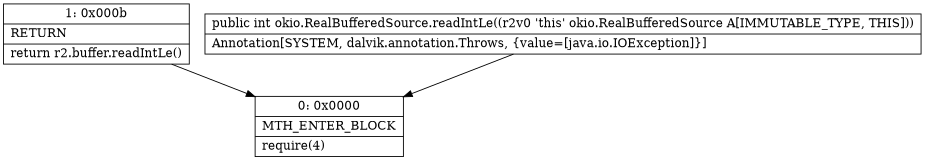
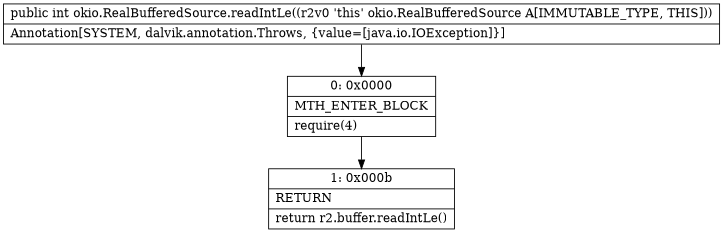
  digraph {
    node [shape=record]
    n1 [label="{0\:\ 0x0000|MTH_ENTER_BLOCK\l|require(4)\l}"]
    n2 [label="{1\:\ 0x000b|RETURN\l|return r2.buffer.readIntLe()\l}"]
    n3 [label="{public int okio.RealBufferedSource.readIntLe((r2v0 'this' okio.RealBufferedSource A[IMMUTABLE_TYPE, THIS]))  | Annotation[SYSTEM, dalvik.annotation.Throws, \{value=[java.io.IOException]\}]\l}"]
-   n2 -> n1
+   n1 -> n2
    n3 -> n1
  }
